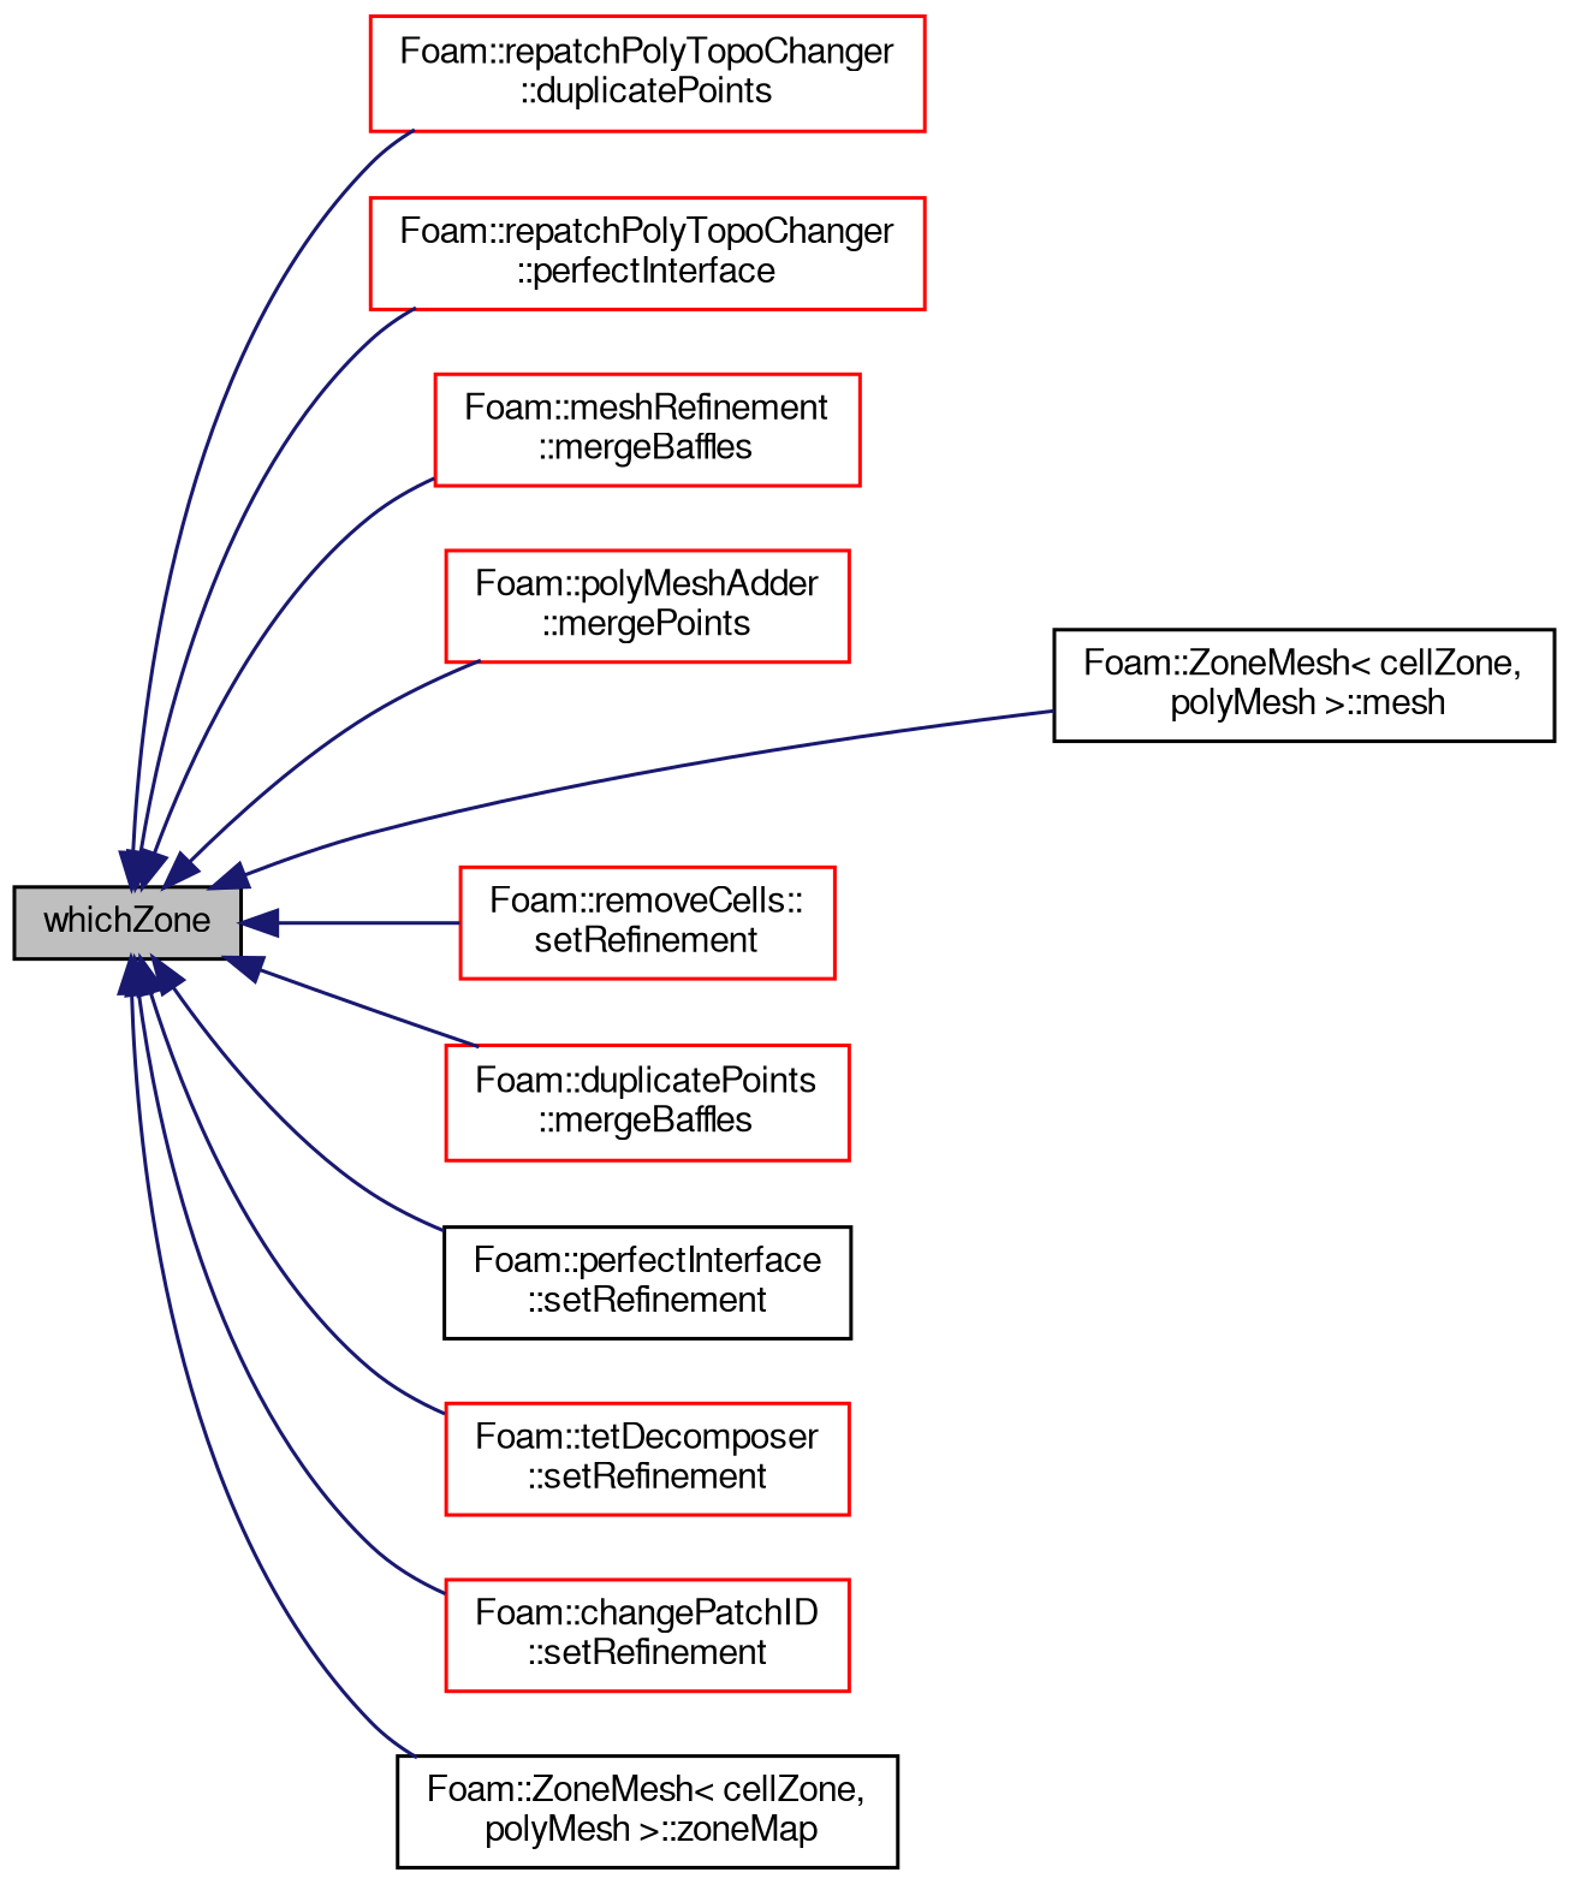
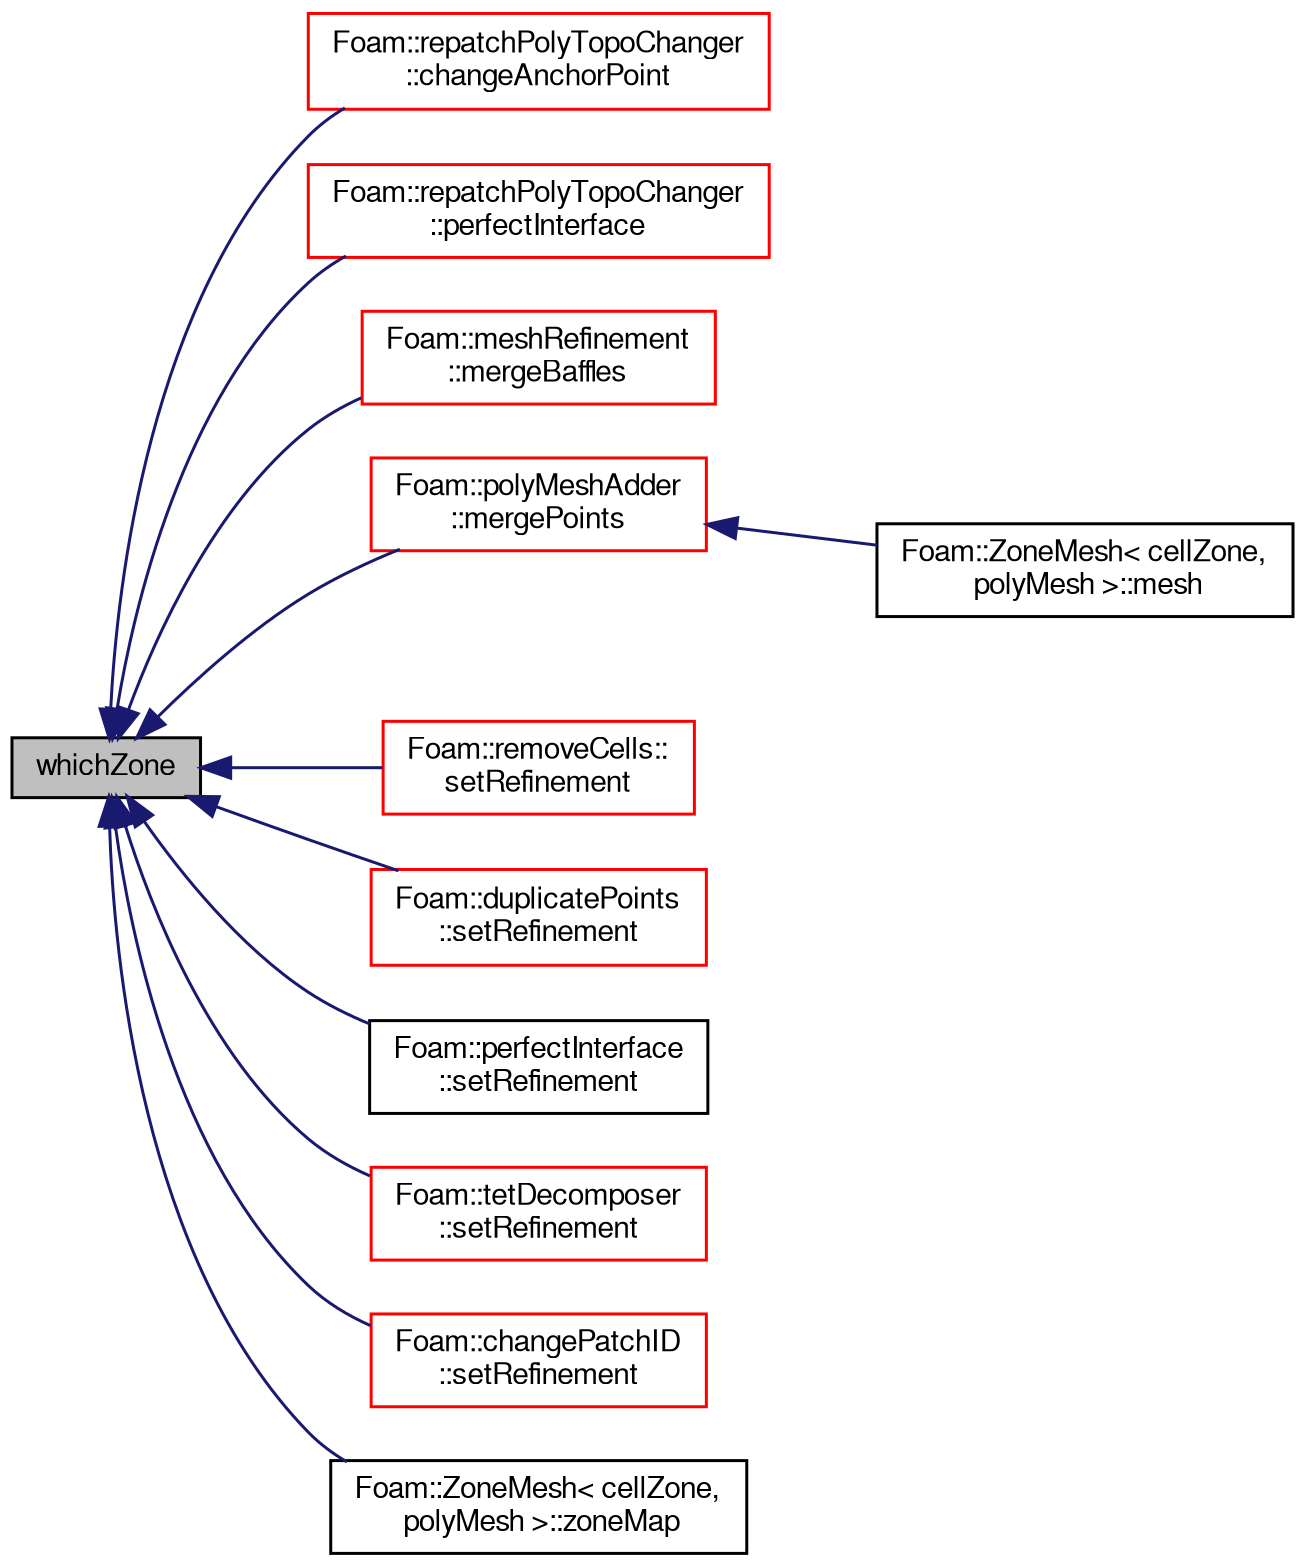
  digraph {
    rankdir=LR
    node [color=red fontname=FreeSans fontsize=10 shape=record]
    edge [color=midnightblue dir=back fontname=FreeSans fontsize=10 labelfontname=FreeSans labelfontsize=10 style=solid]
    n1 [color=black fillcolor=grey75 fontcolor=black height=0.2 label=whichZone style=filled width=0.4]
-   n2 [height=0.2 label="Foam::repatchPolyTopoChanger\l::duplicatePoints" width=0.4]
+   n2 [height=0.2 label="Foam::repatchPolyTopoChanger\l::changeAnchorPoint" width=0.4]
    n3 [height=0.2 label="Foam::repatchPolyTopoChanger\l::perfectInterface" width=0.4]
    n4 [height=0.2 label="Foam::meshRefinement\l::mergeBaffles" width=0.4]
    n5 [height=0.2 label="Foam::polyMeshAdder\l::mergePoints" width=0.4]
    n6 [color=black height=0.2 label="Foam::ZoneMesh\< cellZone,\l polyMesh \>::mesh" width=0.4]
    n7 [height=0.2 label="Foam::removeCells::\lsetRefinement" width=0.4]
-   n8 [height=0.2 label="Foam::duplicatePoints\l::mergeBaffles" width=0.4]
+   n8 [height=0.2 label="Foam::duplicatePoints\l::setRefinement" width=0.4]
    n9 [color=black height=0.2 label="Foam::perfectInterface\l::setRefinement" width=0.4]
    n10 [height=0.2 label="Foam::tetDecomposer\l::setRefinement" width=0.4]
    n11 [height=0.2 label="Foam::changePatchID\l::setRefinement" width=0.4]
    n12 [color=black height=0.2 label="Foam::ZoneMesh\< cellZone,\l polyMesh \>::zoneMap" width=0.4]
    n1 -> n2
    n1 -> n3
    n1 -> n4
    n1 -> n5
-   n1 -> n6
+   n5 -> n6
    n1 -> n7
    n1 -> n8
    n1 -> n9
    n1 -> n10
    n1 -> n11
    n1 -> n12
  }
